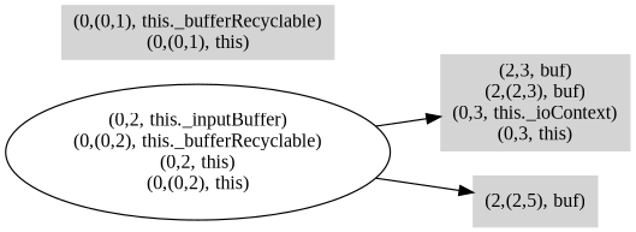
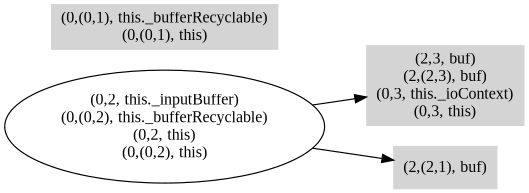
  digraph {
    rankdir=LR
    fontname="Liberation Serif"
    node [color=".0 .0 .83" shape=box style=filled fontname="Liberation Serif"]
    edge [fontname="Liberation Serif"]
    n1 [label="(2,3, buf)\n(2,(2,3), buf)\n(0,3, this._ioContext)\n(0,3, this)"]
-   n2 [label="(2,(2,5), buf)"]
+   n2 [label="(2,(2,1), buf)"]
    n3 [label="(0,2, this._inputBuffer)\n(0,(0,2), this._bufferRecyclable)\n(0,2, this)\n(0,(0,2), this)" color="" shape="" style=""]
    n4 [label="(0,(0,1), this._bufferRecyclable)\n(0,(0,1), this)"]
    n3 -> n1
    n3 -> n2
  }
